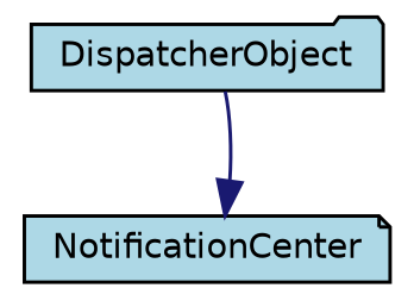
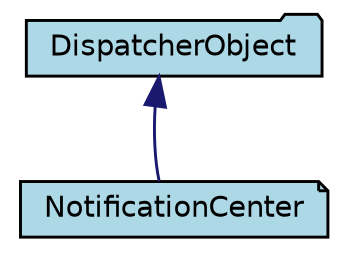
  digraph {
    node [color=black fillcolor=lightblue fontname=Helvetica fontsize=10 style=filled]
    n1 [fontcolor=black height=0.2 label=DispatcherObject shape=folder width=0.4]
    n2 [height=0.2 label=NotificationCenter shape=note width=0.4]
-   n2 -> n1 [color=midnightblue dir=back fontname=Helvetica fontsize=10 labelfontname=Helvetica labelfontsize=10 style=solid]
+   n1 -> n2 [color=midnightblue dir=back fontname=Helvetica fontsize=10 labelfontname=Helvetica labelfontsize=10 style=solid]
  }
